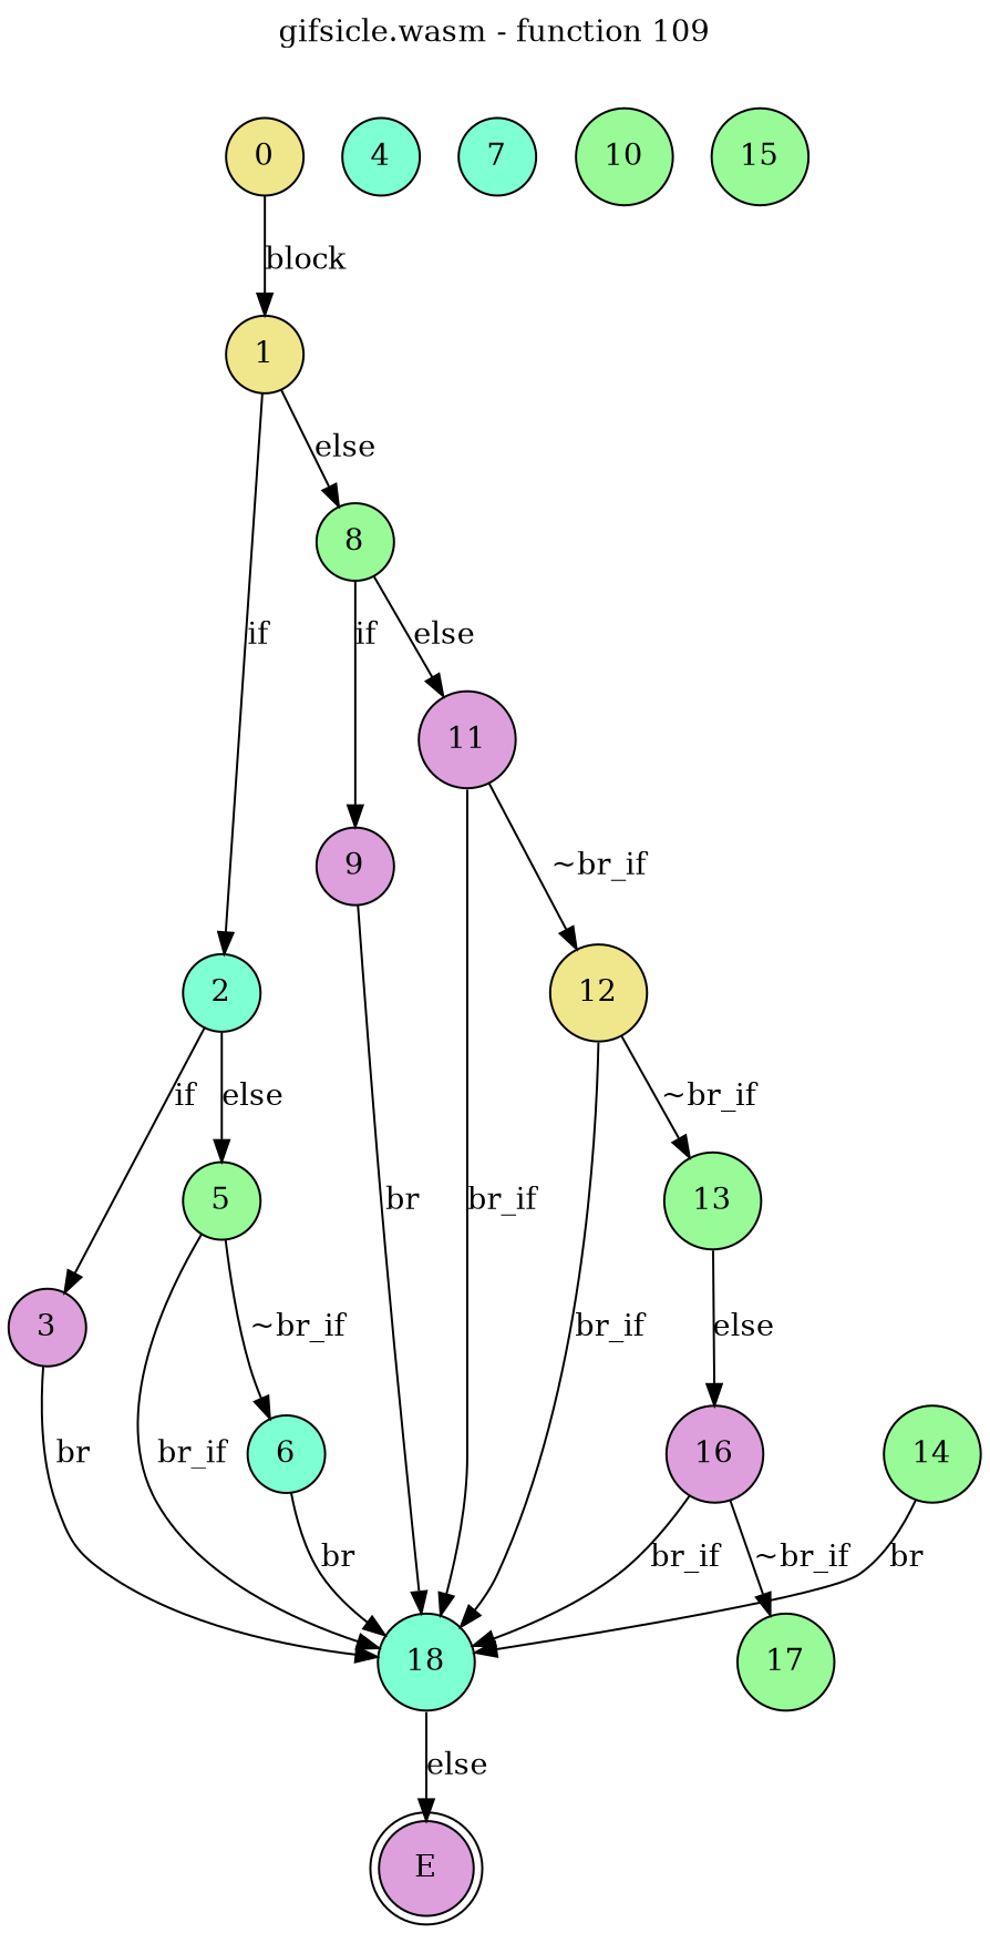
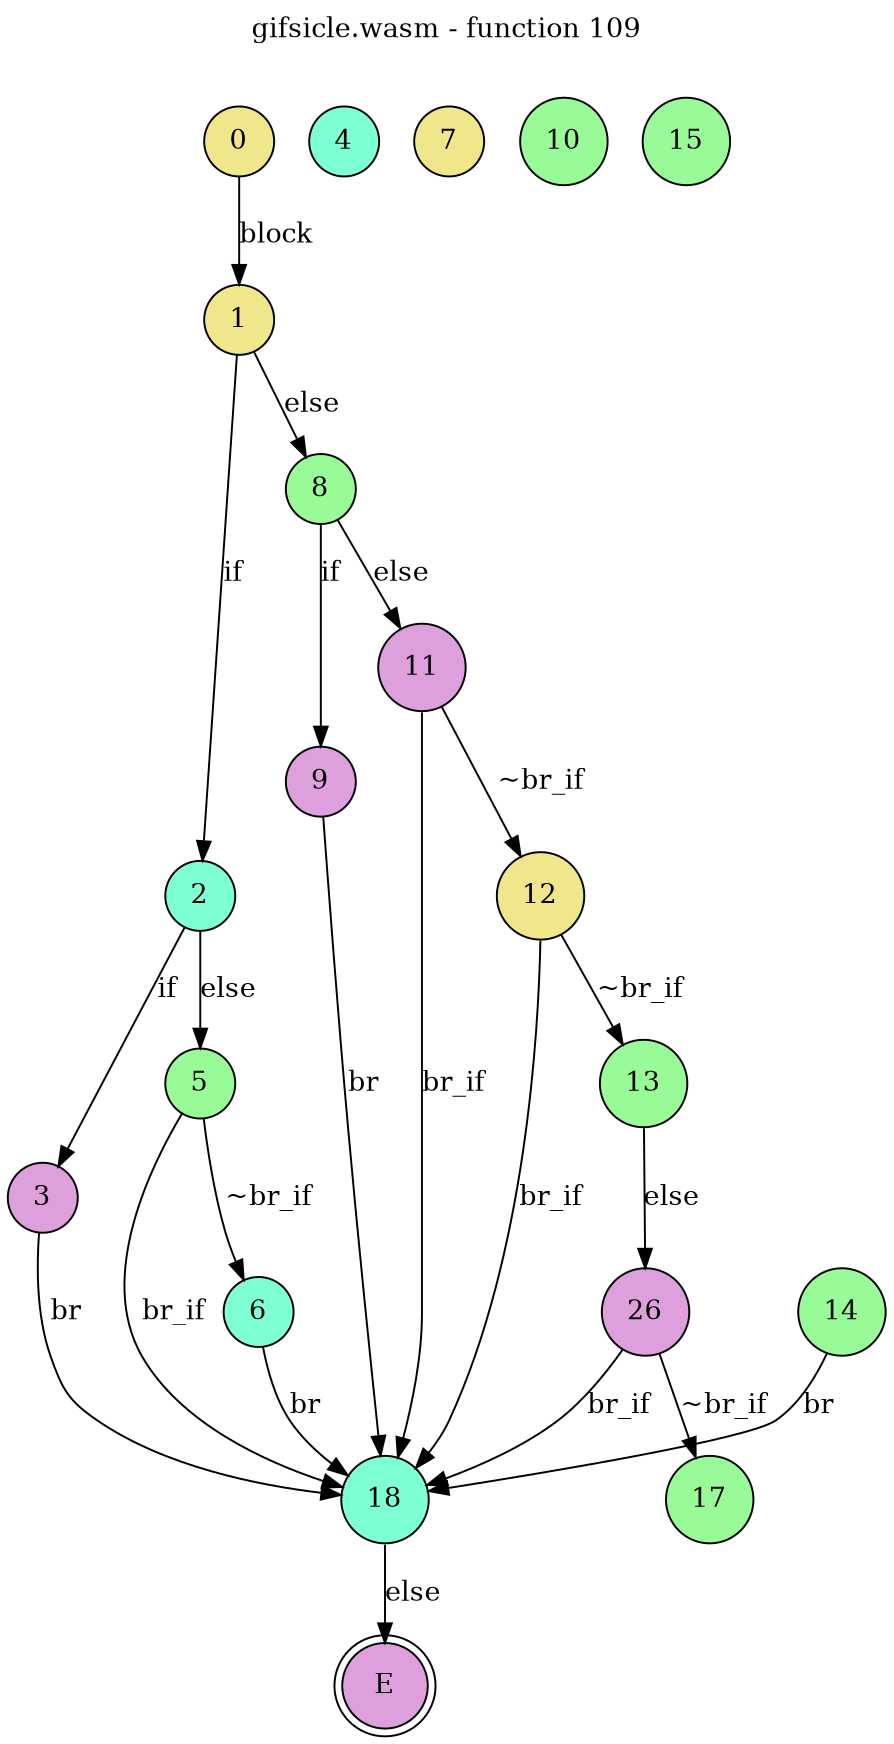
  digraph {
    label="gifsicle.wasm - function 109"
    labelfontcolor=black
    labelfontname=Helvetica
    labelfontsize=16
    labelloc=t
    node [fillcolor=palegreen shape=circle style=filled fontcolor=black]
    E [fillcolor=plum shape=doublecircle fontcolor=""]
    n2 [fillcolor=khaki label=0]
    n3 [fillcolor=khaki label=1]
    n4 [fillcolor=aquamarine label=2]
    n5 [label=8]
    n6 [fillcolor=plum label=3]
    n7 [label=5]
    n8 [fillcolor=plum label=9]
    n9 [fillcolor=plum label=11]
    n10 [fillcolor=aquamarine label=18]
    n11 [fillcolor=aquamarine label=6]
    n12 [fillcolor=aquamarine label=4]
-   n13 [fillcolor=aquamarine label=7]
+   n13 [fillcolor=khaki label=7]
    n14 [fillcolor=khaki label=12]
    n15 [label=10]
    n16 [label=13]
-   n17 [fillcolor=plum label=16]
+   n17 [fillcolor=plum label=26]
    n18 [label=14]
    n19 [label=17]
    n20 [label=15]
    n2 -> n3 [label=block]
    n3 -> n4 [label=if]
    n3 -> n5 [label=else]
    n4 -> n6 [label=if]
    n4 -> n7 [label=else]
    n5 -> n8 [label=if]
    n5 -> n9 [label=else]
    n6 -> n10 [label=br]
    n7 -> n10 [label=br_if]
    n7 -> n11 [label="~br_if"]
    n8 -> n10 [label=br]
    n9 -> n10 [label=br_if]
    n9 -> n14 [label="~br_if"]
    n10 -> E [label=else]
    n11 -> n10 [label=br]
    n14 -> n10 [label=br_if]
    n14 -> n16 [label="~br_if"]
    n16 -> n17 [label=else]
    n17 -> n10 [label=br_if]
    n17 -> n19 [label="~br_if"]
    n18 -> n10 [label=br]
  }
